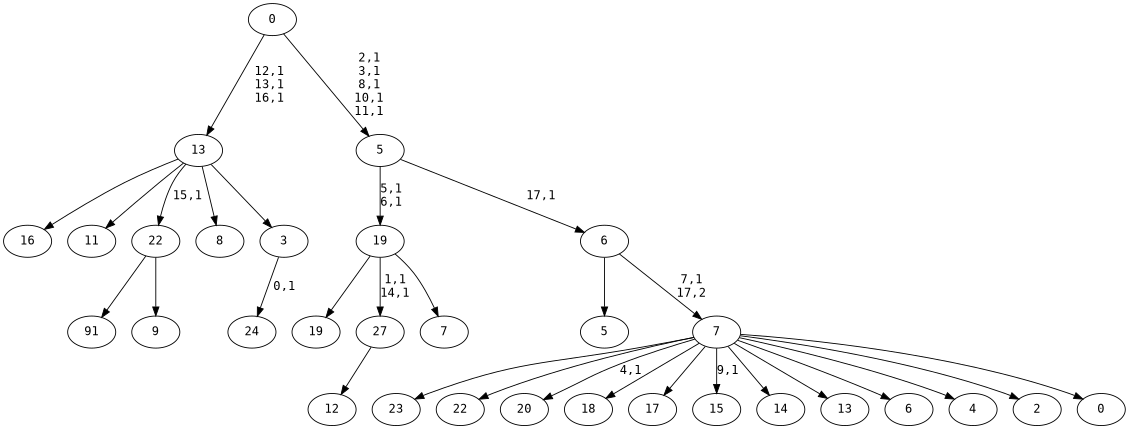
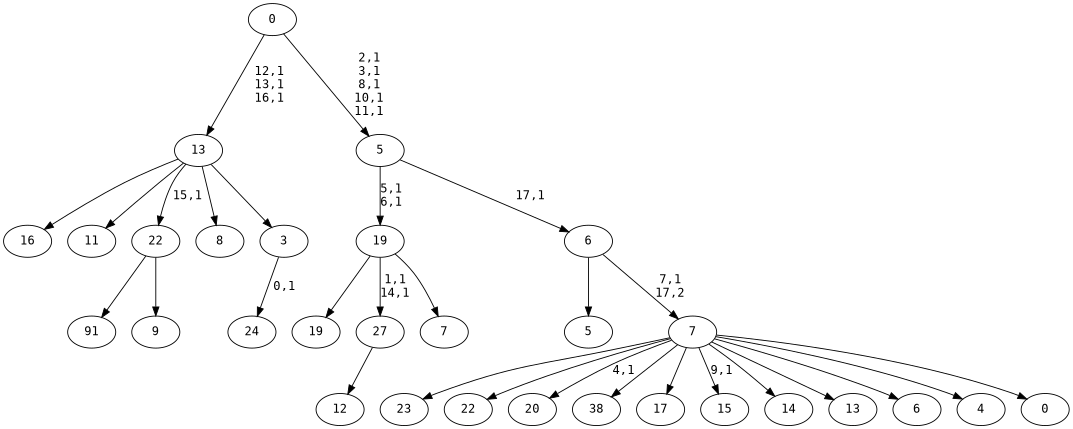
  digraph {
    fontname="DejaVu Sans Mono"
    node [fontname="DejaVu Sans Mono"]
    edge [fontname="DejaVu Sans Mono"]
    n1 [label=24]
    n2 [label=23]
    n3 [label=22]
    n4 [label=91]
    n5 [label=20]
    n6 [label=19]
-   n7 [label=18]
+   n7 [label=38]
    n8 [label=17]
    n9 [label=16]
    n10 [label=15]
    n11 [label=14]
    n12 [label=13]
    n13 [label=12]
    27
    n15 [label=11]
    n16 [label=9]
    22
    n18 [label=8]
    n19 [label=7]
    19
    n21 [label=6]
    n22 [label=5]
    n23 [label=4]
    n24 [label=3]
    13
-   n26 [label=2]
    n27 [label=0]
    7
    6
    5
    0
    27 -> n13
    22 -> n4
    22 -> n16
    19 -> n6
    19 -> 27 [label="1,1\n14,1"]
    19 -> n19
    n24 -> n1 [label="0,1"]
    13 -> n9
    13 -> n15
    13 -> 22 [label="15,1"]
    13 -> n18
    13 -> n24
    7 -> n2
    7 -> n3
    7 -> n5 [label="4,1"]
    7 -> n7
    7 -> n8
    7 -> n10 [label="9,1"]
    7 -> n11
    7 -> n12
    7 -> n21
    7 -> n23
-   7 -> n26
    7 -> n27
    6 -> n22
    6 -> 7 [label="7,1\n17,2"]
    5 -> 19 [label="5,1\n6,1"]
    5 -> 6 [label="17,1"]
    0 -> 13 [label="12,1\n13,1\n16,1"]
    0 -> 5 [label="2,1\n3,1\n8,1\n10,1\n11,1"]
  }
